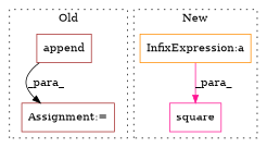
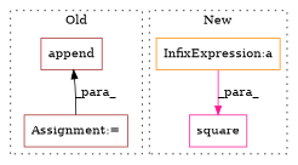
  digraph {
    node [a=32 color=brown l="7,1" shape=box]
    n1 [label=append s="3450,3529"]
    n2 [a=7 l=1 label="Assignment:=" s=3234]
    n3 [color=deeppink label=square s="2847,2867"]
    n4 [a=27 color=darkorange l=3 label="InfixExpression:a" s=2833]
    subgraph cluster_1 {
      label=Old
      style=dotted
      n1
      n2
    }
    subgraph cluster_2 {
      label=New
      style=dotted
      n3
      n4
    }
-   n1 -> n2 [color=black label=_para_]
+   n2 -> n1 [color=black label=_para_]
    n4 -> n3 [color=deeppink label=_para_]
  }
